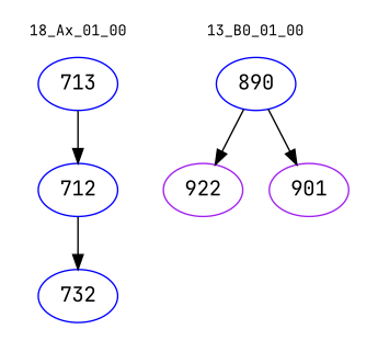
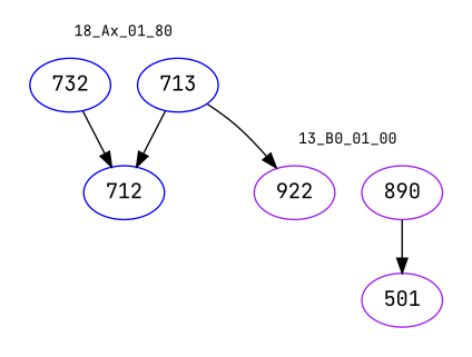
  digraph {
    fontname="JetBrains Mono"
    node [color=blue fontname="JetBrains Mono"]
    edge [color=black fontname="JetBrains Mono"]
    n1 [label=712]
    n2 [label=732]
    n3 [label=713]
-   n4 [label=890]
+   n4 [color=purple label=890]
    n5 [color=purple label=922]
-   n6 [color=purple label=901]
+   n6 [color=purple label=501]
    subgraph cluster_1 {
      color=white
      fontsize=10
-     label="18_Ax_01_00"
+     label="18_Ax_01_80"
      n1
      n2
      n3
    }
    subgraph cluster_2 {
      color=white
      fontsize=10
      label="13_B0_01_00"
      n4
      n5
      n6
    }
-   n1 -> n2
+   n2 -> n1
    n3 -> n1
-   n4 -> n5
+   n3 -> n5
    n4 -> n6
  }
